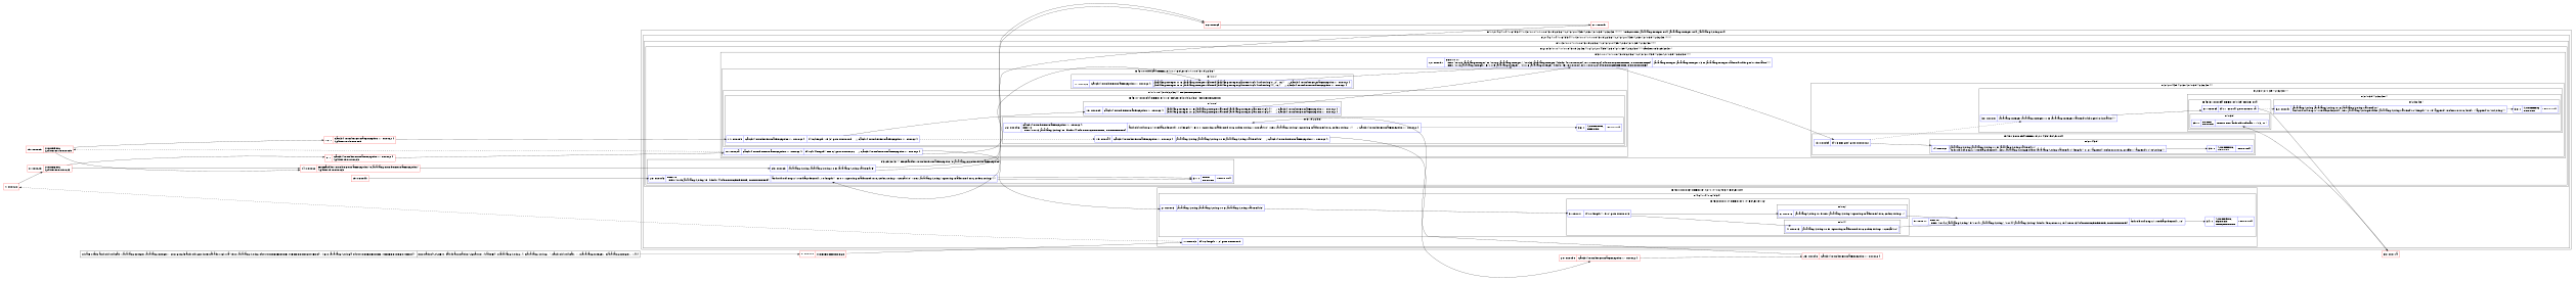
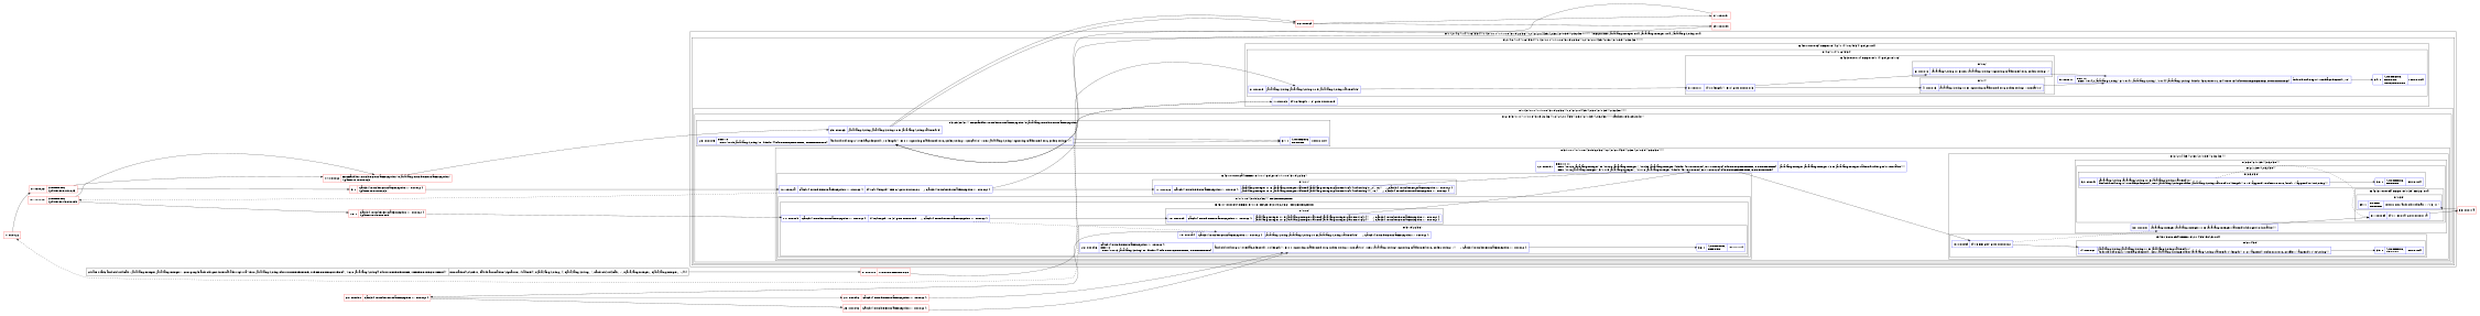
  digraph {
    rankdir=LR
    node [color=blue shape=record]
    n1 [label="{4\:\ 0x0013|java.lang.String r0 = \"Ignoring malformed AVC codec string: \".concat(r0)\l}"]
    n2 [label="{6\:\ 0x001c|java.lang.String r0 = new java.lang.String(\"Ignoring malformed AVC codec string: \")\l}"]
    n3 [label="{3\:\ 0x0011|if (r0.length() != 0) goto L_0x0013\l}"]
    n4 [label="{2\:\ 0x0005|java.lang.String java.lang.String r0 = java.lang.String.valueOf(r5)\l}"]
    n5 [label="{5\:\ 0x0017|PHI: r0 \l  PHI: (r0v42 java.lang.String) = (r0v41 java.lang.String), (r0v44 java.lang.String) binds: [B:6:0x001c, B:4:0x0013] A[DONT_GENERATE, DONT_INLINE]\l|android.util.Log.w(\"MediaCodecUtil\", r0)\l}"]
    n6 [label="{34\:\ ?|SYNTHETIC\lRETURN\lORIG_RETURN\l|return null\l}"]
    n7 [label="{1\:\ 0x0003|if (r6.length \< 2) goto L_0x0005\l}"]
    n8 [label="{11\:\ 0x002c|Catch:\{ NumberFormatException \-\> 0x00c2 \}\l|java.lang.Integer r1 = java.lang.Integer.valueOf(java.lang.Integer.parseInt(r6[1].substring(0, 2), 16))     \/\/ Catch:\{ NumberFormatException \-\> 0x00c2 \}\ljava.lang.Integer r0 = java.lang.Integer.valueOf(java.lang.Integer.parseInt(r6[1].substring(4), 16))     \/\/ Catch:\{ NumberFormatException \-\> 0x00c2 \}\l}"]
    n9 [label="{18\:\ 0x008d|Catch:\{ NumberFormatException \-\> 0x00c2 \}\l|java.lang.Integer r1 = java.lang.Integer.valueOf(java.lang.Integer.parseInt(r6[1]))     \/\/ Catch:\{ NumberFormatException \-\> 0x00c2 \}\ljava.lang.Integer r0 = java.lang.Integer.valueOf(java.lang.Integer.parseInt(r6[2]))     \/\/ Catch:\{ NumberFormatException \-\> 0x00c2 \}\l}"]
    n10 [label="{19\:\ 0x00a4|Catch:\{ NumberFormatException \-\> 0x00c2 \}\l|java.lang.String java.lang.String r0 = java.lang.String.valueOf(r5)     \/\/ Catch:\{ NumberFormatException \-\> 0x00c2 \}\l}"]
    n11 [label="{22\:\ 0x00b6|Catch:\{ NumberFormatException \-\> 0x00c2 \}\lPHI: r0 \l  PHI: (r0v13 java.lang.String) =  binds: [] A[DONT_GENERATE, DONT_INLINE]\l|android.util.Log.w(\"MediaCodecUtil\", r0.length() != 0 ? \"Ignoring malformed AVC codec string: \".concat(r0) : new java.lang.String(\"Ignoring malformed AVC codec string: \"))     \/\/ Catch:\{ NumberFormatException \-\> 0x00c2 \}\l}"]
    n12 [label="{36\:\ ?|SYNTHETIC\lRETURN\l|return null\l}"]
    n13 [label="{17\:\ 0x008b|Catch:\{ NumberFormatException \-\> 0x00c2 \}\l|if (r6.length \>= 3) goto L_0x008d     \/\/ Catch:\{ NumberFormatException \-\> 0x00c2 \}\l}"]
    n14 [label="{10\:\ 0x002a|Catch:\{ NumberFormatException \-\> 0x00c2 \}\l|if (r6[1].length() == 6) goto L_0x002c     \/\/ Catch:\{ NumberFormatException \-\> 0x00c2 \}\l}"]
    n15 [label="{14\:\ 0x0061|java.lang.String java.lang.String r1 = java.lang.String.valueOf(r1)\landroid.util.Log.w(\"MediaCodecUtil\", new java.lang.StringBuilder(java.lang.String.valueOf(r1).length() + 21).append(\"Unknown AVC profile: \").append(r1).toString())\l}"]
    n16 [label="{35\:\ ?|SYNTHETIC\lRETURN\l|return null\l}"]
    n17 [label="{13\:\ 0x005f|if (r3 == get) goto L_0x0061\l}"]
    n18 [label="{39\:\ ?|ENTER\lRETURN\l|return new android.util.Pair\<\>(r3, r1)\l}"]
    n19 [label="{31\:\ 0x00ef|if (r1 != null) goto L_0x011a\l}"]
    n20 [label="{32\:\ 0x00f1|java.lang.String java.lang.String r0 = java.lang.String.valueOf(r0)\landroid.util.Log.w(\"MediaCodecUtil\", new java.lang.StringBuilder(java.lang.String.valueOf(r0).length() + 19).append(\"Unknown AVC level: \").append(r0).toString())\l}"]
    n21 [label="{38\:\ ?|SYNTHETIC\lRETURN\l|return null\l}"]
    n22 [label="{30\:\ 0x00e1|java.lang.Integer java.lang.Integer r1 = java.lang.Integer.valueOf(zzbhs.get(r0.intValue()))\l}"]
    n23 [label="{12\:\ 0x0051|PHI: r0 r1 \l  PHI: (r0v23 java.lang.Integer) = (r0v22 java.lang.Integer), (r0v39 java.lang.Integer) binds: [B:18:0x008d, B:11:0x002c] A[DONT_GENERATE, DONT_INLINE]\l  PHI: (r1v6 java.lang.Integer) = (r1v5 java.lang.Integer), (r1v16 java.lang.Integer) binds: [B:18:0x008d, B:11:0x002c] A[DONT_GENERATE, DONT_INLINE]\l|java.lang.Integer java.lang.Integer r3 = java.lang.Integer.valueOf(zzbhr.get(r1.intValue()))\l}"]
    n24 [label="{25\:\ 0x00c3|java.lang.String java.lang.String r0 = java.lang.String.valueOf(r5)\l}"]
    n25 [label="{28\:\ 0x00d5|PHI: r0 \l  PHI: (r0v5 java.lang.String) =  binds: [] A[DONT_GENERATE, DONT_INLINE]\l|android.util.Log.w(\"MediaCodecUtil\", r0.length() != 0 ? \"Ignoring malformed AVC codec string: \".concat(r0) : new java.lang.String(\"Ignoring malformed AVC codec string: \"))\l}"]
-   n26 [label="{37\:\ ?|TYPE\lRETURN\l|return null\l}"]
+   n26 [label="{37\:\ ?|SYNTHETIC\lRETURN\l|return null\l}"]
    n27 [color=red label="{7\:\ 0x0022}"]
    n28 [color=red label="{20\:\ 0x00b0|Catch:\{ NumberFormatException \-\> 0x00c2 \}\l}"]
    n29 [color=red label="{15\:\ 0x0089|SYNTHETIC\lSplitter:B:15:0x0089\l}"]
    n30 [color=red label="{33\:\ 0x011a}"]
    n31 [color=red label="{26\:\ 0x00cf}"]
    n32 [color=red label="{8\:\ 0x0023|SYNTHETIC\lSplitter:B:8:0x0023\l}"]
    n33 [color=red label="{24\:\ 0x00c2|ExcHandler: NumberFormatException (e java.lang.NumberFormatException)\lSplitter:B:8:0x0023\l}"]
    n34 [color=red label="{16\:\ ?|Catch:\{ NumberFormatException \-\> 0x00c2 \}\lSplitter:B:15:0x0089\l}"]
+   n35 [color=red label="{21\:\ 0x00b2|Catch:\{ NumberFormatException \-\> 0x00c2 \}\l}"]
    n36 [color=red label="{23\:\ 0x00bc|Catch:\{ NumberFormatException \-\> 0x00c2 \}\l}"]
    n37 [color=red label="{27\:\ 0x00d1}"]
    n38 [color=red label="{29\:\ 0x00db}"]
    n39 [color=red label="{0\:\ 0x0000|MTH_ENTER_BLOCK\l}"]
    n40 [color=red label="{9\:\ ?|Catch:\{ NumberFormatException \-\> 0x00c2 \}\lSplitter:B:8:0x0023\l}"]
    n41 [label="{private static android.util.Pair\<java.lang.Integer, java.lang.Integer\> com.google.android.gms.internal.ads.zzpi.zza((r5v0 java.lang.String A[IMMUTABLE_TYPE, METHOD_ARGUMENT]), (r6v0 java.lang.String[] A[IMMUTABLE_TYPE, METHOD_ARGUMENT]))  | Annotation[SYSTEM, dalvik.annotation.Signature, \{value=[(, Ljava\/lang\/String;, [, Ljava\/lang\/String;, ), Landroid\/util\/Pair, \<, Ljava\/lang\/Integer;, Ljava\/lang\/Integer;, \>;]\}]\l}" color=""]
    subgraph cluster_1 {
      label="R(1:(2:(4:2|(1:4)(1:6)|5|34)|(1:(3:(1:11)(1:(1:18)(3:19|22|36))|12|(2:(2:14|35)|(2:30|(2:(1:39)|(2:32|38)))))))) | DECL_VAR: java.lang.Integer null, java.lang.Integer null, java.lang.String null\l"
      subgraph cluster_2 {
        label="R(2:(4:2|(1:4)(1:6)|5|34)|(1:(3:(1:11)(1:(1:18)(3:19|22|36))|12|(2:(2:14|35)|(2:30|(2:(1:39)|(2:32|38)))))))"
        subgraph cluster_3 {
          label="IF [B:1:0x0003] THEN: R(4:2|(1:4)(1:6)|5|34) ELSE: null"
          n7
          subgraph cluster_4 {
            label="R(4:2|(1:4)(1:6)|5|34)"
            n4
            n5
            n6
            subgraph cluster_5 {
              label="IF [B:3:0x0011] THEN: R(1:4) ELSE: R(1:6)"
              n3
              subgraph cluster_6 {
                label="R(1:4)"
                n1
              }
              subgraph cluster_7 {
                label="R(1:6)"
                n2
              }
            }
          }
        }
        subgraph cluster_8 {
          label="R(1:(3:(1:11)(1:(1:18)(3:19|22|36))|12|(2:(2:14|35)|(2:30|(2:(1:39)|(2:32|38))))))"
          subgraph cluster_9 {
            label="Try: R(3:(1:11)(1:(1:18)(3:19|22|36))|12|(2:(2:14|35)|(2:30|(2:(1:39)|(2:32|38))))) catches: R(3:25|28|37)"
            subgraph cluster_10 {
              label="R(3:(1:11)(1:(1:18)(3:19|22|36))|12|(2:(2:14|35)|(2:30|(2:(1:39)|(2:32|38)))))"
              n23
              subgraph cluster_11 {
                label="IF [B:10:0x002a] THEN: R(1:11) ELSE: R(1:(1:18)(3:19|22|36))"
                n14
                subgraph cluster_12 {
                  label="R(1:11)"
                  n8
                }
                subgraph cluster_13 {
                  label="R(1:(1:18)(3:19|22|36)) | ELSE_IF_CHAIN\l"
                  subgraph cluster_14 {
                    label="IF [B:17:0x008b] THEN: R(1:18) ELSE: R(3:19|22|36) | ELSE_IF_CHAIN\l"
                    n13
                    subgraph cluster_15 {
                      label="R(1:18)"
                      n9
                    }
                    subgraph cluster_16 {
                      label="R(3:19|22|36)"
                      n10
                      n11
                      n12
                    }
                  }
                }
              }
              subgraph cluster_17 {
                label="R(2:(2:14|35)|(2:30|(2:(1:39)|(2:32|38))))"
                subgraph cluster_18 {
                  label="IF [B:13:0x005f] THEN: R(2:14|35) ELSE: null"
                  n17
                  subgraph cluster_19 {
                    label="R(2:14|35)"
                    n15
                    n16
                  }
                }
                subgraph cluster_20 {
                  label="R(2:30|(2:(1:39)|(2:32|38)))"
                  n22
                  subgraph cluster_21 {
                    label="R(2:(1:39)|(2:32|38))"
                    subgraph cluster_22 {
                      label="IF [B:31:0x00ef] THEN: R(1:39) ELSE: null"
                      n19
                      subgraph cluster_23 {
                        label="R(1:39)"
                        n18
                      }
                    }
                    subgraph cluster_24 {
                      label="R(2:32|38)"
                      n20
                      n21
                    }
                  }
                }
              }
            }
            subgraph cluster_25 {
              label="R(3:25|28|37) | ExcHandler: NumberFormatException (e java.lang.NumberFormatException)\l"
              n24
              n25
              n26
            }
          }
        }
      }
    }
    subgraph cluster_26 {
      label="R(3:25|28|37) | ExcHandler: NumberFormatException (e java.lang.NumberFormatException)\l"
    }
    n1 -> n5
    n2 -> n5
    n3 -> n1
    n3 -> n2 [style=solid]
    n4 -> n3
    n5 -> n6
    n7 -> n27 [style=dashed]
    n8 -> n23
    n9 -> n23
    n10 -> n28
    n11 -> n12
    n13 -> n9
    n13 -> n10 [style=dashed]
    n14 -> n4
    n14 -> n8
    n14 -> n29 [style=dashed]
    n15 -> n16
    n17 -> n15
    n17 -> n22 [style=dashed]
-   n19 -> n20 [style=dashed]
+   n20 -> n19 [style=dashed]
    n19 -> n30
    n20 -> n21
    n22 -> n19
    n23 -> n17
    n24 -> n31
    n24 -> n31
    n25 -> n26
    n25 -> n26
    n27 -> n32
+   n28 -> n35
    n28 -> n36
    n29 -> n33
    n29 -> n34
    n30 -> n18
    n31 -> n37
+   n31 -> n38
    n32 -> n33
    n32 -> n40
    n33 -> n24
    n34 -> n13
+   n35 -> n11
    n36 -> n11
    n37 -> n25
    n38 -> n25
    n39 -> n7
    n40 -> n14
    n41 -> n39
  }
